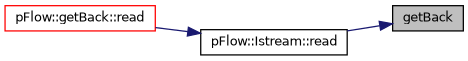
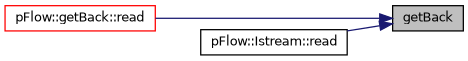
  digraph {
    rankdir=RL
    node [color=black fillcolor=white fontname=Helvetica fontsize=10 shape=record style=filled]
    edge [color=midnightblue dir=back fontname=Helvetica fontsize=10 labelfontname=Helvetica labelfontsize=10 style=solid]
    n1 [fillcolor=grey75 fontcolor=black height=0.2 label=getBack width=0.4]
    n2 [color=red height=0.2 label="pFlow::getBack::read" width=0.4]
    n3 [height=0.2 label="pFlow::Istream::read" width=0.4]
-   n3 -> n2
+   n1 -> n2
    n1 -> n3
  }
